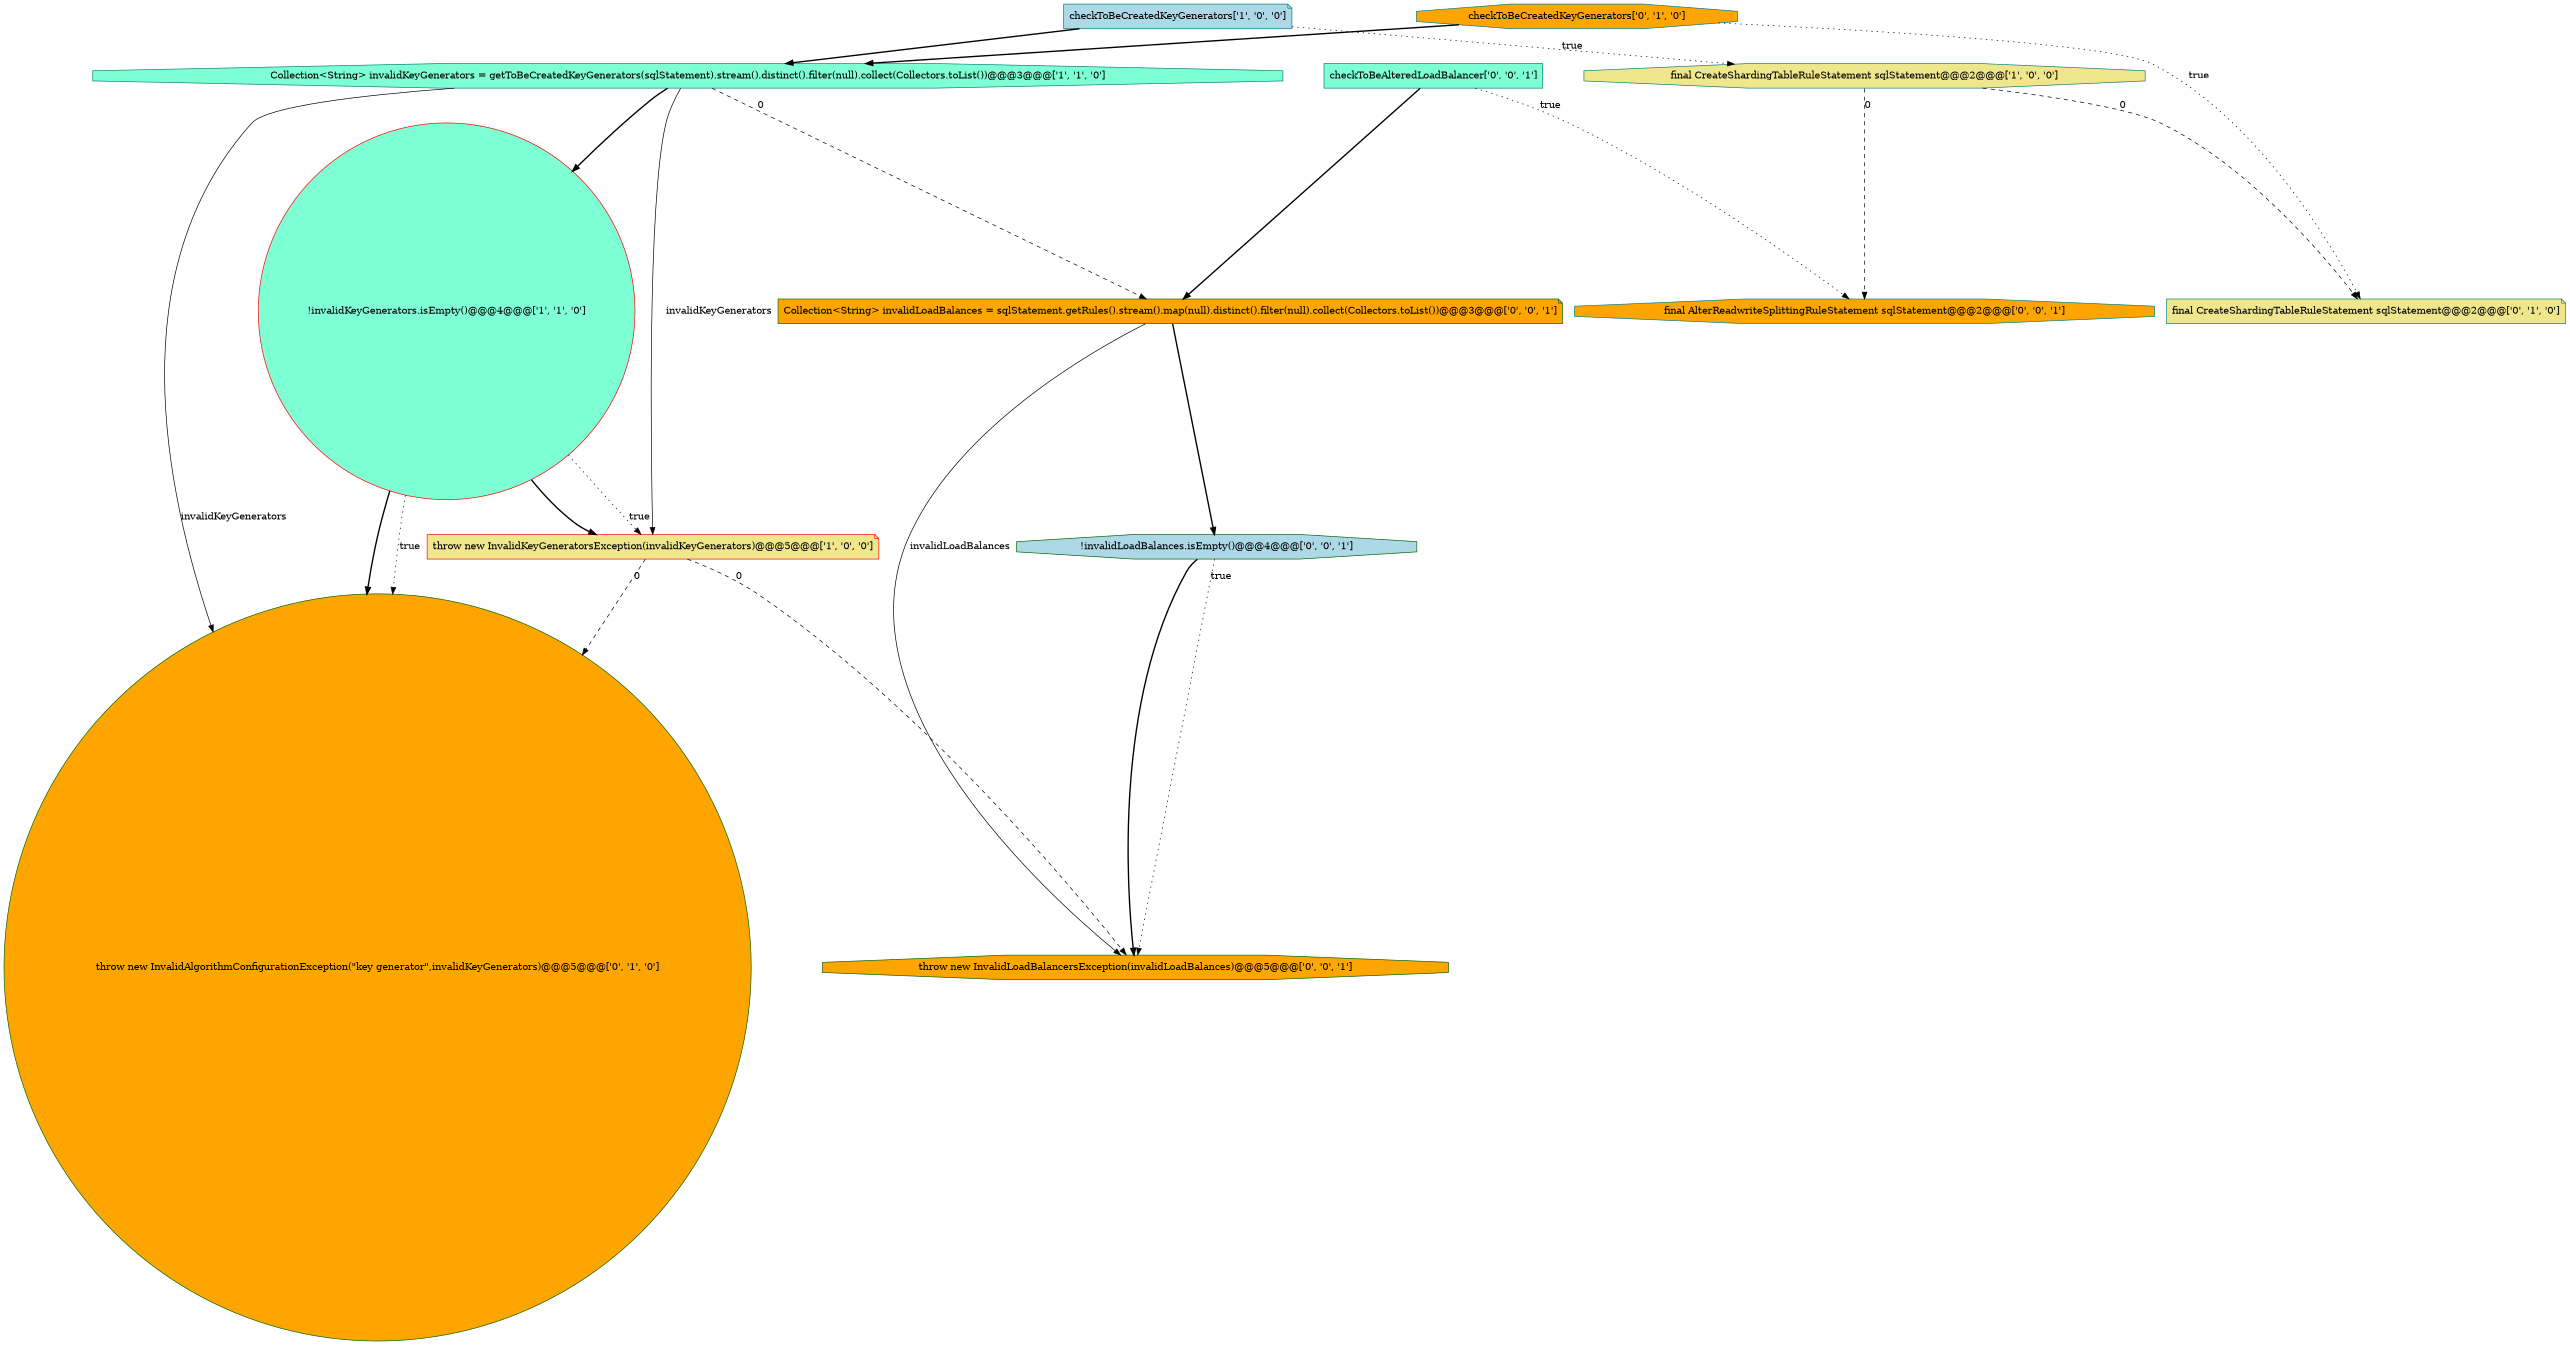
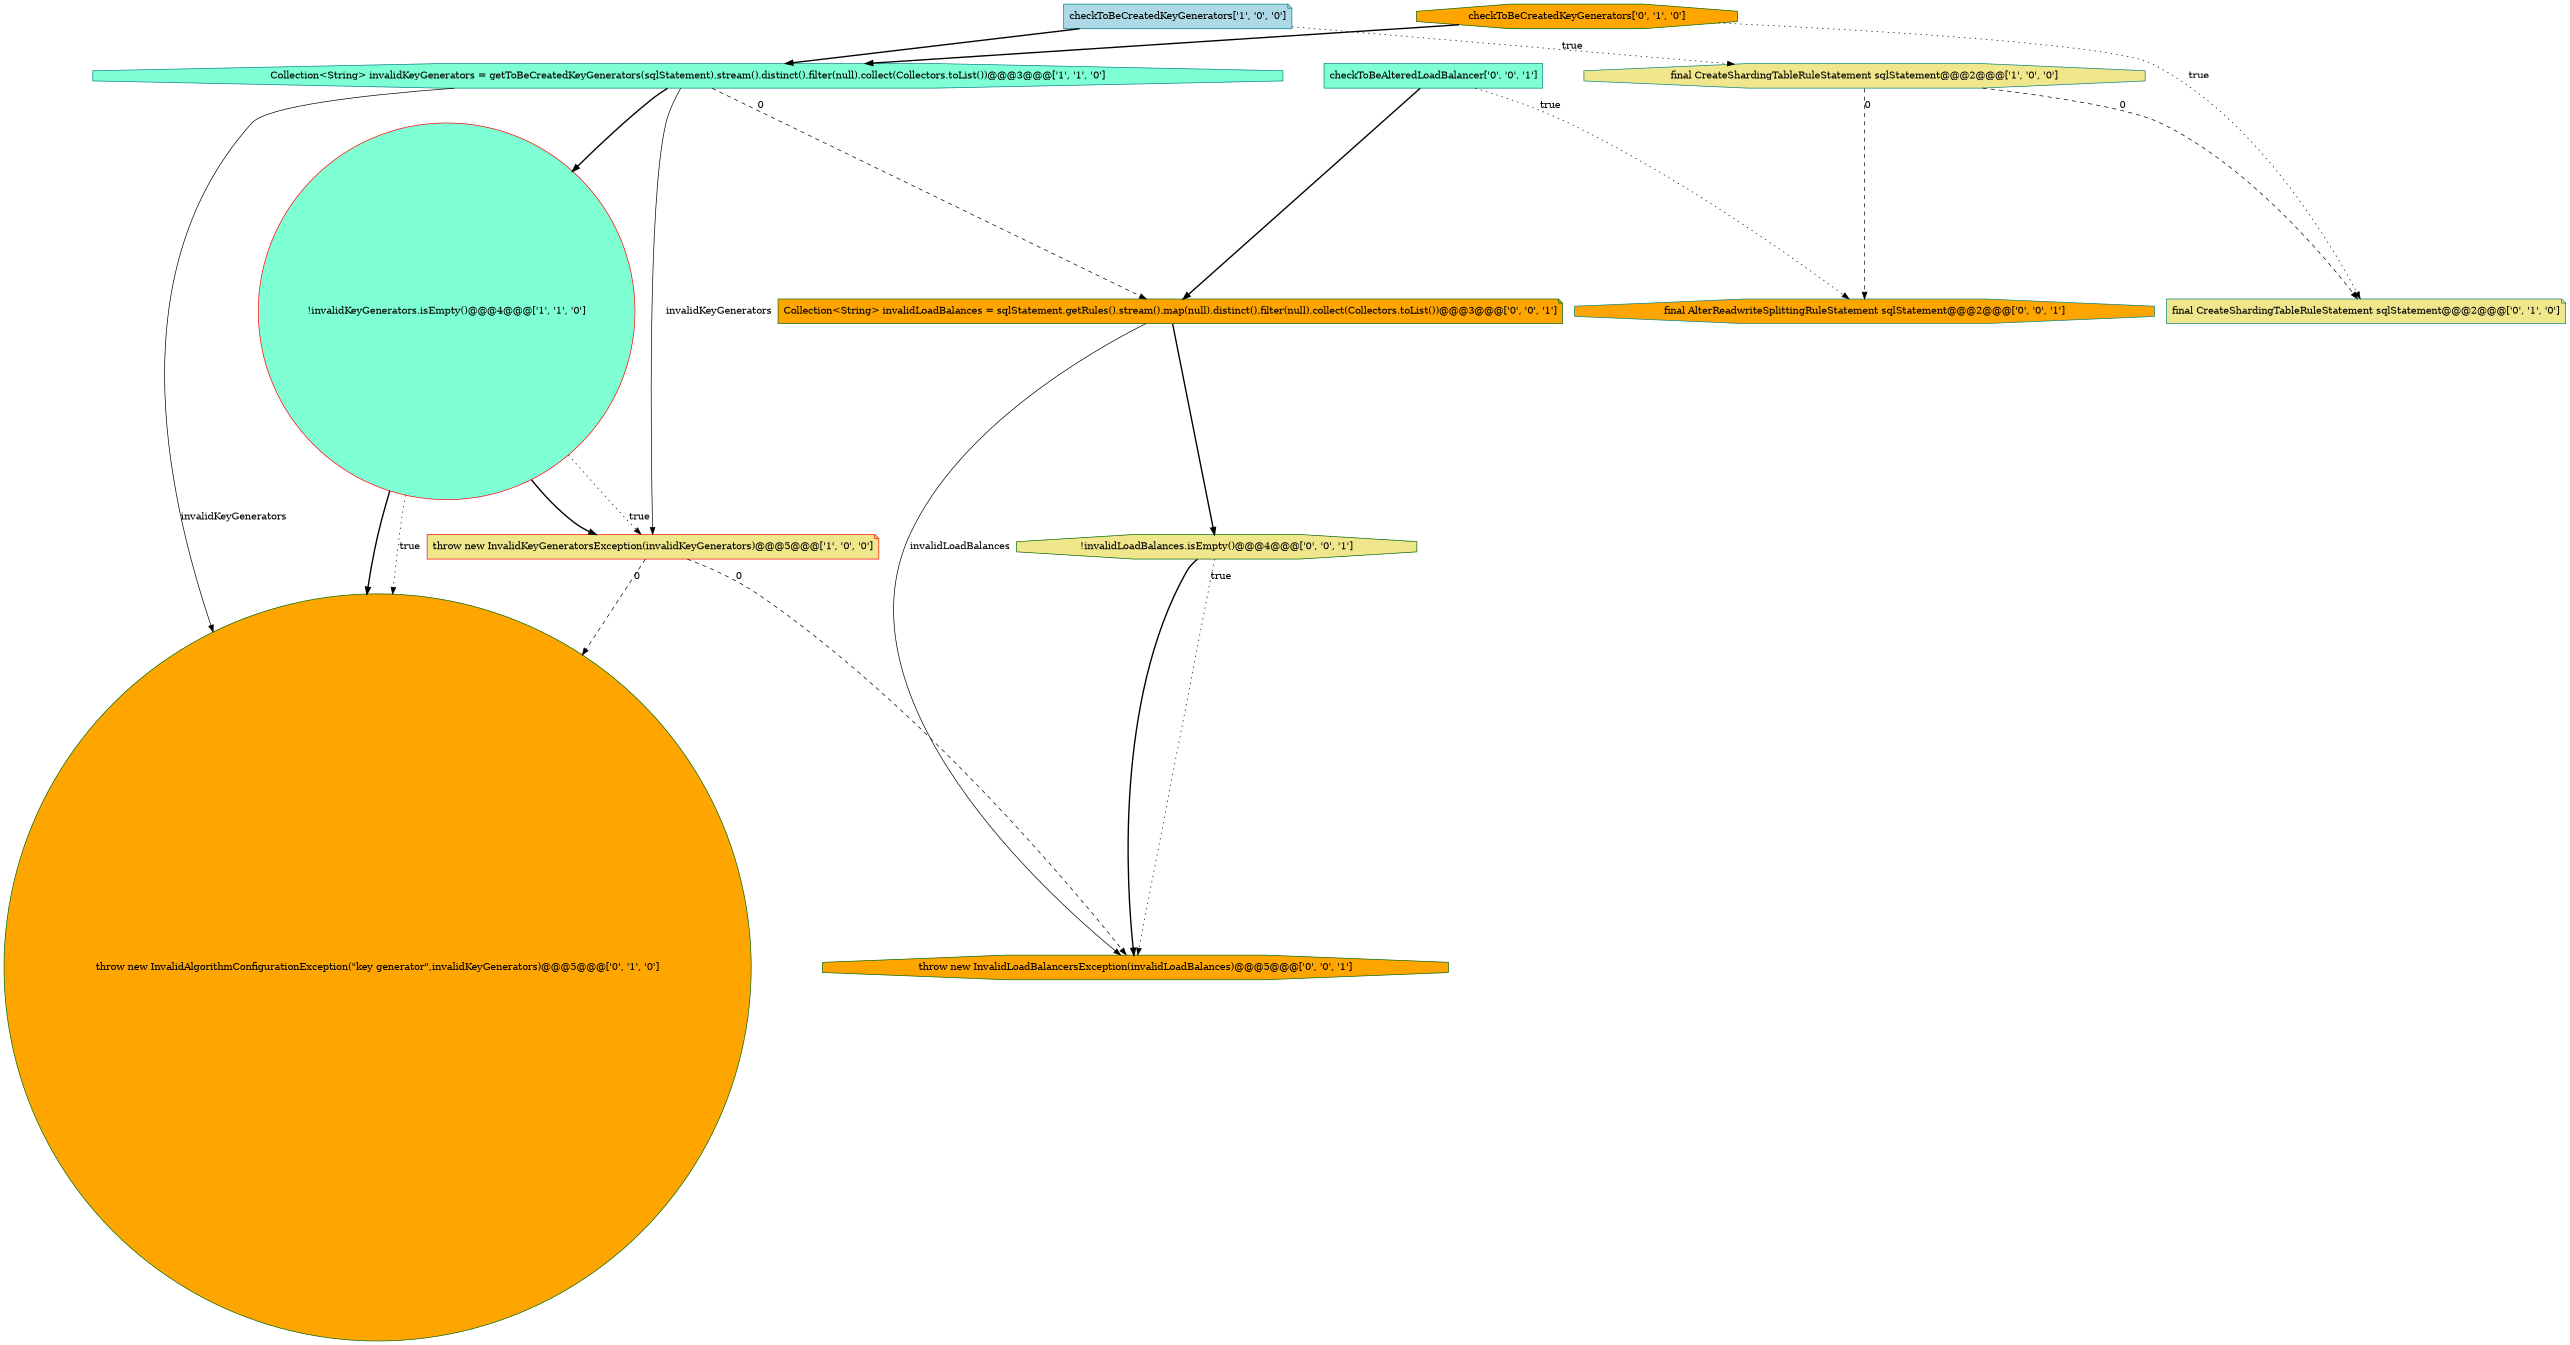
  digraph {
    node [color=teal fillcolor=orange shape=octagon style=filled]
    edge [style=bold]
    n1 [fillcolor=aquamarine label="Collection<String> invalidKeyGenerators = getToBeCreatedKeyGenerators(sqlStatement).stream().distinct().filter(null).collect(Collectors.toList())@@@3@@@['1', '1', '0']"]
    n2 [color=red fillcolor=aquamarine label="!invalidKeyGenerators.isEmpty()@@@4@@@['1', '1', '0']" shape=circle]
    n3 [color=red fillcolor=khaki label="throw new InvalidKeyGeneratorsException(invalidKeyGenerators)@@@5@@@['1', '0', '0']" shape=note]
    n4 [color=darkgreen label="throw new InvalidAlgorithmConfigurationException(\"key generator\",invalidKeyGenerators)@@@5@@@['0', '1', '0']" shape=circle]
    n5 [color=darkgreen label="Collection<String> invalidLoadBalances = sqlStatement.getRules().stream().map(null).distinct().filter(null).collect(Collectors.toList())@@@3@@@['0', '0', '1']" shape=note]
    n6 [color=darkgreen label="throw new InvalidLoadBalancersException(invalidLoadBalances)@@@5@@@['0', '0', '1']"]
-   n7 [color=darkgreen fillcolor=lightblue label="!invalidLoadBalances.isEmpty()@@@4@@@['0', '0', '1']"]
+   n7 [color=darkgreen fillcolor=khaki label="!invalidLoadBalances.isEmpty()@@@4@@@['0', '0', '1']"]
    n8 [fillcolor=lightblue label="checkToBeCreatedKeyGenerators['1', '0', '0']" shape=note]
    n9 [fillcolor=khaki label="final CreateShardingTableRuleStatement sqlStatement@@@2@@@['1', '0', '0']"]
    n10 [label="final AlterReadwriteSplittingRuleStatement sqlStatement@@@2@@@['0', '0', '1']"]
    n11 [fillcolor=khaki label="final CreateShardingTableRuleStatement sqlStatement@@@2@@@['0', '1', '0']" shape=note]
-   n12 [label="checkToBeCreatedKeyGenerators['0', '1', '0']"]
+   n12 [color=darkgreen label="checkToBeCreatedKeyGenerators['0', '1', '0']"]
    n13 [fillcolor=aquamarine label="checkToBeAlteredLoadBalancer['0', '0', '1']" shape=box]
    n1 -> n2
    n1 -> n3 [label=invalidKeyGenerators style=solid]
    n1 -> n4 [label=invalidKeyGenerators style=solid]
    n1 -> n5 [label=0 style=dashed]
    n2 -> n3
    n2 -> n3 [label=true style=dotted]
    n2 -> n4
    n2 -> n4 [label=true style=dotted]
    n3 -> n4 [label=0 style=dashed]
    n3 -> n6 [label=0 style=dashed]
    n5 -> n6 [label=invalidLoadBalances style=solid]
    n5 -> n7
    n7 -> n6
    n7 -> n6 [label=true style=dotted]
    n8 -> n1
    n8 -> n9 [label=true style=dotted]
    n9 -> n10 [label=0 style=dashed]
    n9 -> n11 [label=0 style=dashed]
    n12 -> n1
    n12 -> n11 [label=true style=dotted]
    n13 -> n5
    n13 -> n10 [label=true style=dotted]
  }
